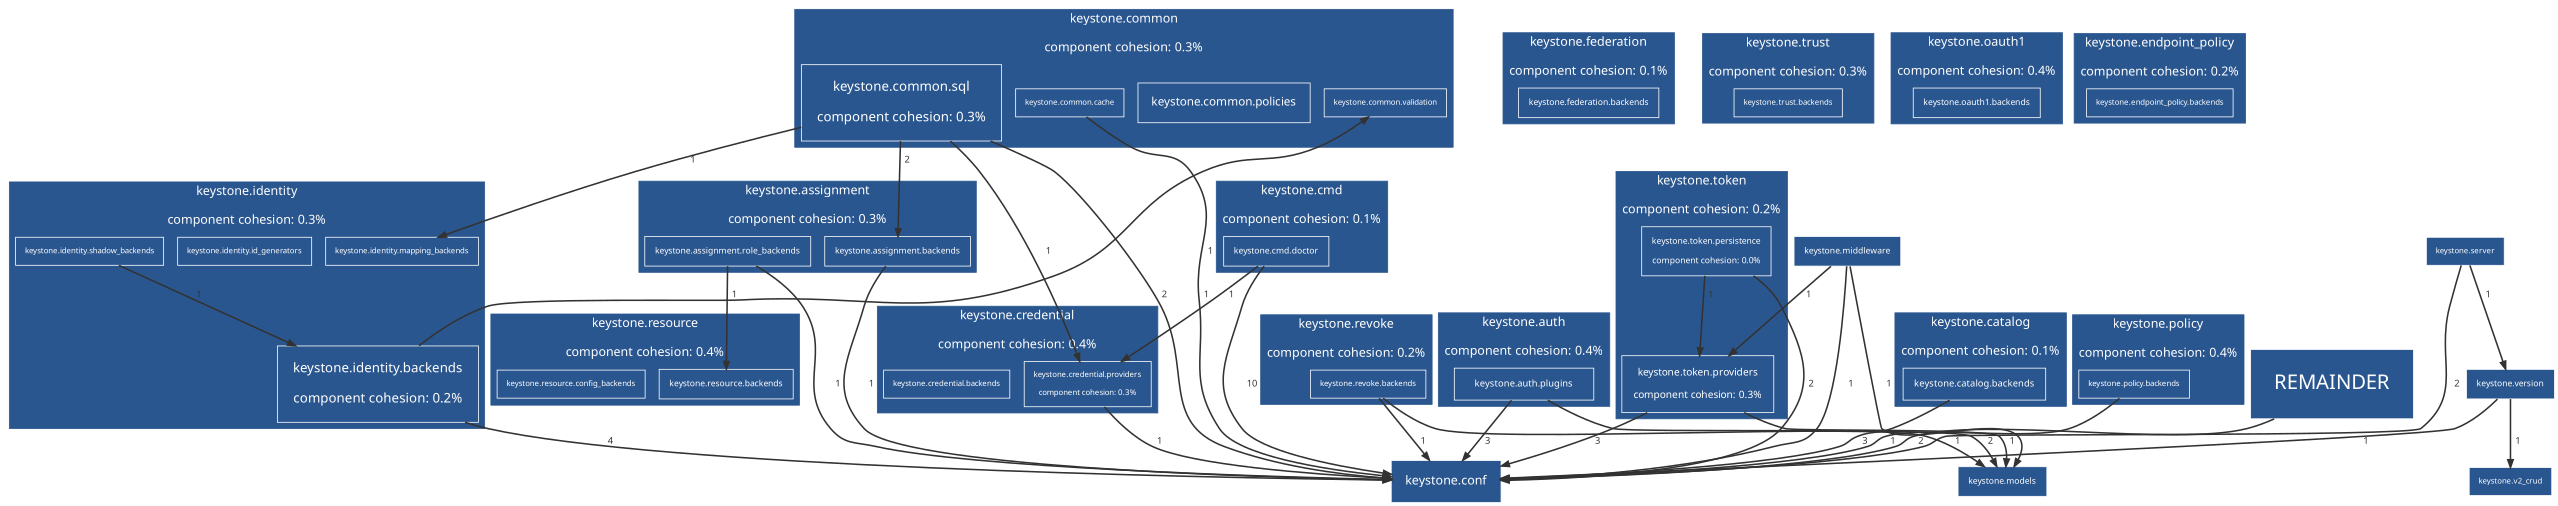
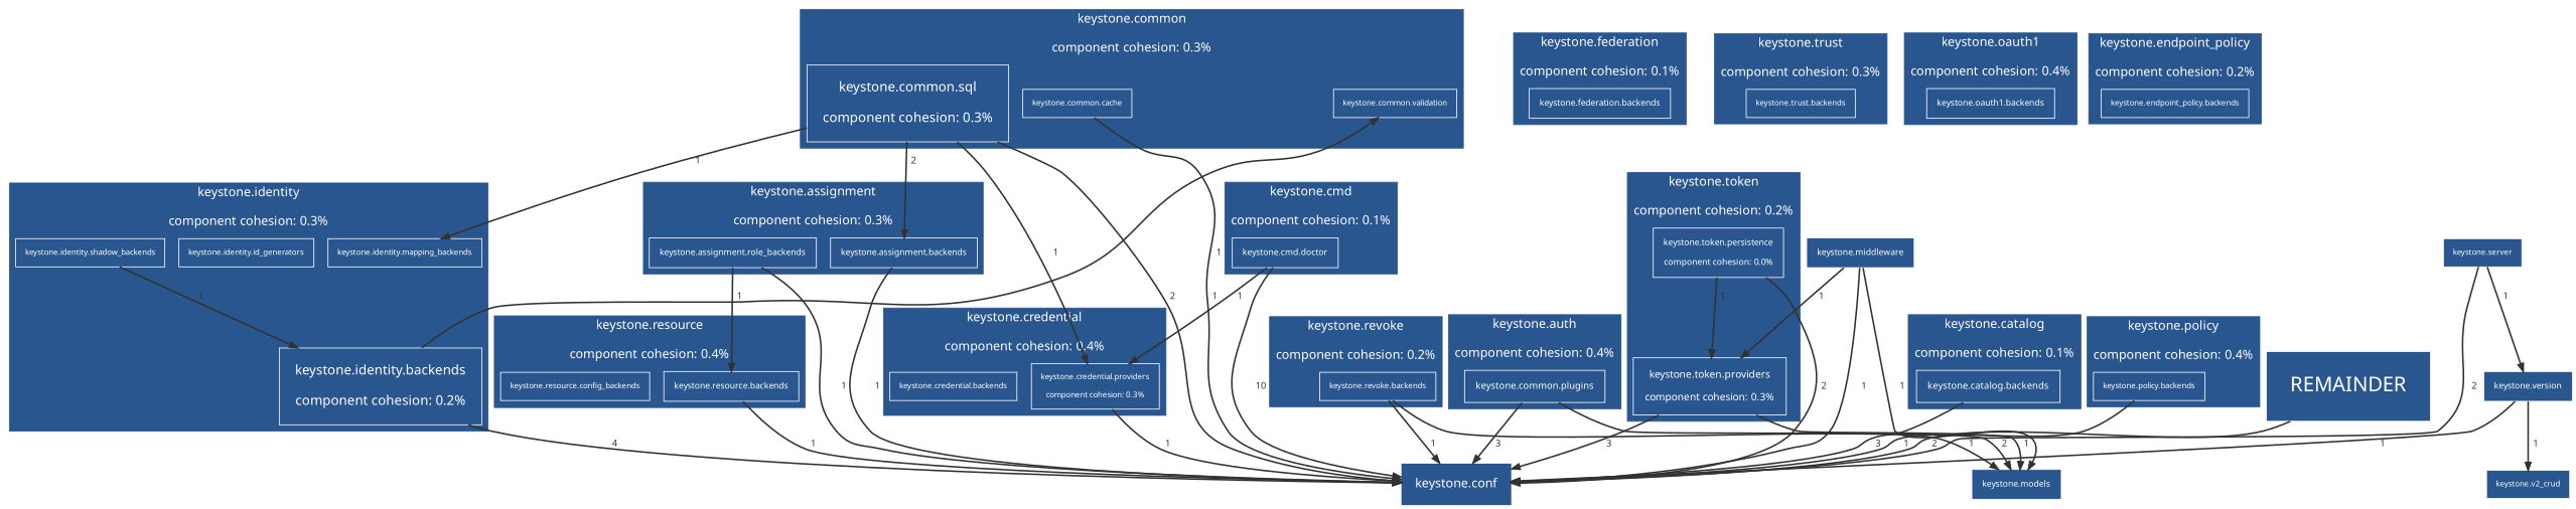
  digraph {
    compound=true
    fontname="Noto Sans"
    rankdir=TD
    node [color="#FFFFFF" fillcolor="#2A568F" fontcolor="#FFFFFF" fontname="Noto Sans" fontsize=10 margin=0.16 penwidth=1 shape=box style=filled]
    edge [color="#323232" fontcolor="#323232" fontname="Noto Sans" fontsize=12 penwidth=2]
    n1 [fontsize=11 label="keystone.resource.backends" margin=0.176]
    n2 [label="keystone.resource.config_backends"]
    n3 [fontsize=17 label="keystone.common.sql\n\ncomponent cohesion: 0.3%" margin=0.272]
-   n4 [fontsize=15 label="keystone.common.policies" margin=0.24]
    n5 [label="keystone.common.validation"]
    n6 [label="keystone.common.cache"]
    n7 [fontsize=11 label="keystone.federation.backends" margin=0.176]
    n8 [label="keystone.revoke.backends"]
-   n9 [fontsize=12 label="keystone.auth.plugins" margin=0.192]
+   n9 [fontsize=12 label="keystone.common.plugins" margin=0.192]
    n10 [fontsize=12 label="keystone.catalog.backends" margin=0.192]
    n11 [fontsize=11 label="keystone.assignment.role_backends" margin=0.176]
    n12 [fontsize=11 label="keystone.assignment.backends" margin=0.176]
    n13 [label="keystone.policy.backends"]
    n14 [fontsize=11 label="keystone.token.persistence\n\ncomponent cohesion: 0.0%" margin=0.176]
    n15 [fontsize=13 label="keystone.token.providers\n\ncomponent cohesion: 0.3%" margin=0.20800000000000002]
    n16 [fontsize=17 label="keystone.identity.backends\n\ncomponent cohesion: 0.2%" margin=0.272]
    n17 [label="keystone.identity.mapping_backends"]
    n18 [label="keystone.identity.id_generators"]
    n19 [label="keystone.identity.shadow_backends"]
    n20 [label="keystone.trust.backends"]
    n21 [fontsize=11 label="keystone.oauth1.backends" margin=0.176]
    n22 [fontsize=11 label="keystone.cmd.doctor" margin=0.176]
    n23 [label="keystone.credential.providers\n\ncomponent cohesion: 0.3%"]
    n24 [label="keystone.credential.backends"]
    n25 [label="keystone.endpoint_policy.backends"]
    n26 [fontsize=16 label="keystone.conf" margin=0.256]
    n27 [fontsize=11 label="keystone.models" margin=0.176]
    n28 [fontsize=26 label=REMAINDER margin=0.41600000000000004]
    n29 [fontsize=11 label="keystone.middleware" margin=0.176]
    n30 [label="keystone.server"]
    n31 [fontsize=11 label="keystone.version" margin=0.176]
    n32 [label="keystone.v2_crud"]
    subgraph cluster_1 {
      color="#2A568F"
      fontcolor="#FFFFFF"
      fontsize=16
      label="keystone.resource\n\ncomponent cohesion: 0.4%"
      style=filled
      n1
      n2
    }
    subgraph cluster_2 {
      color="#2A568F"
      fontcolor="#FFFFFF"
      fontsize=16
      label="keystone.common\n\ncomponent cohesion: 0.3%"
      style=filled
      n3
-     n4
      n5
      n6
    }
    subgraph cluster_3 {
      color="#2A568F"
      fontcolor="#FFFFFF"
      fontsize=16
      label="keystone.federation\n\ncomponent cohesion: 0.1%"
      style=filled
      n7
    }
    subgraph cluster_4 {
      color="#2A568F"
      fontcolor="#FFFFFF"
      fontsize=16
      label="keystone.revoke\n\ncomponent cohesion: 0.2%"
      style=filled
      n8
    }
    subgraph cluster_5 {
      color="#2A568F"
      fontcolor="#FFFFFF"
      fontsize=16
      label="keystone.auth\n\ncomponent cohesion: 0.4%"
      style=filled
      n9
    }
    subgraph cluster_6 {
      color="#2A568F"
      fontcolor="#FFFFFF"
      fontsize=16
      label="keystone.catalog\n\ncomponent cohesion: 0.1%"
      style=filled
      n10
    }
    subgraph cluster_7 {
      color="#2A568F"
      fontcolor="#FFFFFF"
      fontsize=16
      label="keystone.assignment\n\ncomponent cohesion: 0.3%"
      style=filled
      n11
      n12
    }
    subgraph cluster_8 {
      color="#2A568F"
      fontcolor="#FFFFFF"
      fontsize=16
      label="keystone.policy\n\ncomponent cohesion: 0.4%"
      style=filled
      n13
    }
    subgraph cluster_9 {
      color="#2A568F"
      fontcolor="#FFFFFF"
      fontsize=16
      label="keystone.token\n\ncomponent cohesion: 0.2%"
      style=filled
      n14
      n15
    }
    subgraph cluster_10 {
      color="#2A568F"
      fontcolor="#FFFFFF"
      fontsize=16
      label="keystone.identity\n\ncomponent cohesion: 0.3%"
      style=filled
      n16
      n17
      n18
      n19
    }
    subgraph cluster_11 {
      color="#2A568F"
      fontcolor="#FFFFFF"
      fontsize=16
      label="keystone.trust\n\ncomponent cohesion: 0.3%"
      style=filled
      n20
    }
    subgraph cluster_12 {
      color="#2A568F"
      fontcolor="#FFFFFF"
      fontsize=16
      label="keystone.oauth1\n\ncomponent cohesion: 0.4%"
      style=filled
      n21
    }
    subgraph cluster_13 {
      color="#2A568F"
      fontcolor="#FFFFFF"
      fontsize=16
      label="keystone.cmd\n\ncomponent cohesion: 0.1%"
      style=filled
      n22
    }
    subgraph cluster_14 {
      color="#2A568F"
      fontcolor="#FFFFFF"
      fontsize=16
      label="keystone.credential\n\ncomponent cohesion: 0.4%"
      style=filled
      n23
      n24
    }
    subgraph cluster_15 {
      color="#2A568F"
      fontcolor="#FFFFFF"
      fontsize=16
      label="keystone.endpoint_policy\n\ncomponent cohesion: 0.2%"
      style=filled
      n25
    }
+   n1 -> n26 [label="  1"]
    n3 -> n12 [label="  2"]
    n3 -> n17 [label="  1"]
    n3 -> n23 [label="  1"]
    n3 -> n26 [label="  2"]
    n6 -> n26 [label="  1"]
    n8 -> n26 [label="  1"]
    n8 -> n27 [label="  1"]
    n9 -> n26 [label="  3"]
    n9 -> n27 [label="  2"]
    n10 -> n26 [label="  3"]
    n11 -> n1 [label="  1"]
    n11 -> n26 [label="  1"]
    n12 -> n26 [label="  1"]
    n13 -> n26 [label="  1"]
    n14 -> n15 [label="  1"]
    n14 -> n26 [label="  2"]
    n15 -> n26 [label="  3"]
    n15 -> n27 [label="  1"]
    n16 -> n5 [label="  1"]
    n16 -> n26 [label="  4"]
    n19 -> n16 [label="  1"]
    n22 -> n23 [label="  1"]
    n22 -> n26 [label="  10"]
    n23 -> n26 [label="  1"]
    n28 -> n26 [label="  2"]
    n29 -> n15 [label="  1"]
    n29 -> n26 [label="  1"]
    n29 -> n27 [label="  1"]
    n30 -> n26 [label="  2"]
    n30 -> n31 [label="  1"]
    n31 -> n26 [label="  1"]
    n31 -> n32 [label="  1"]
  }
